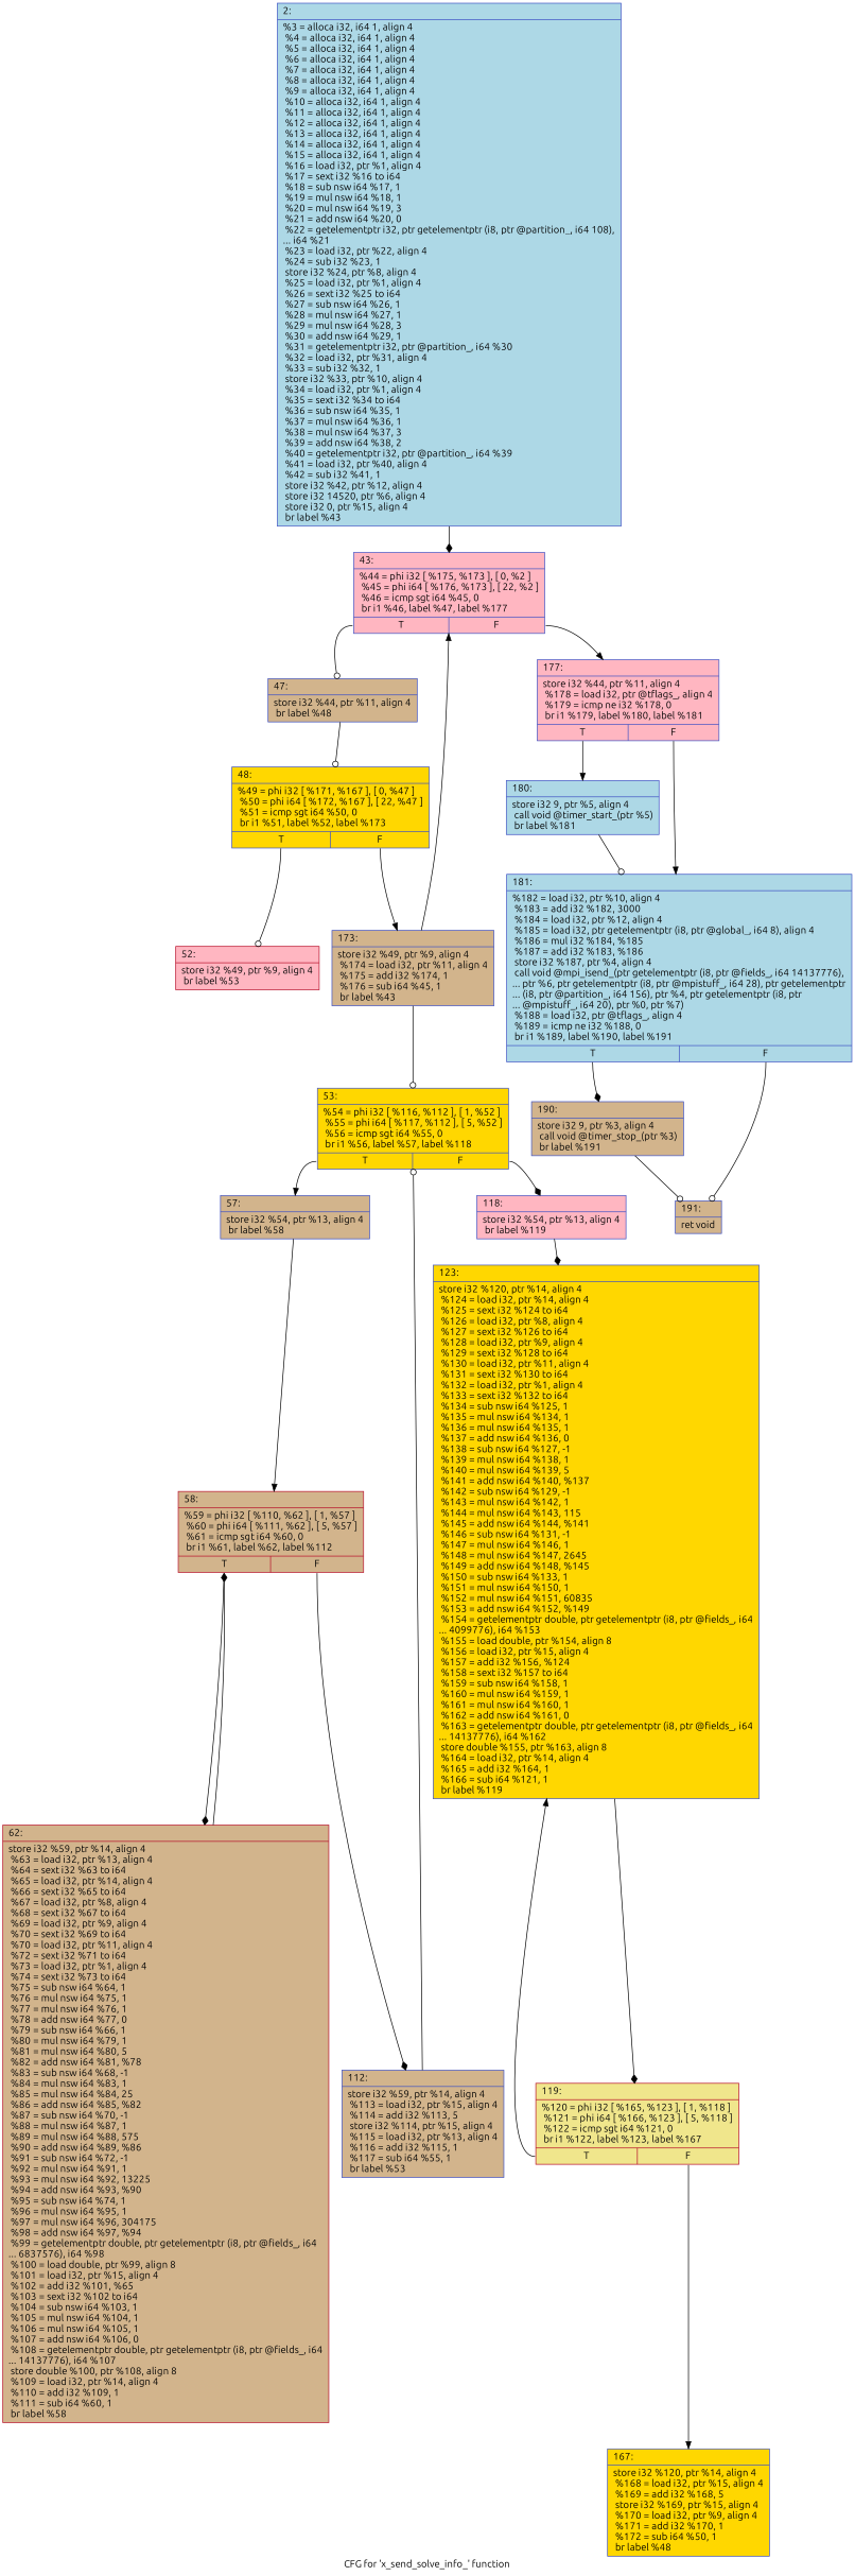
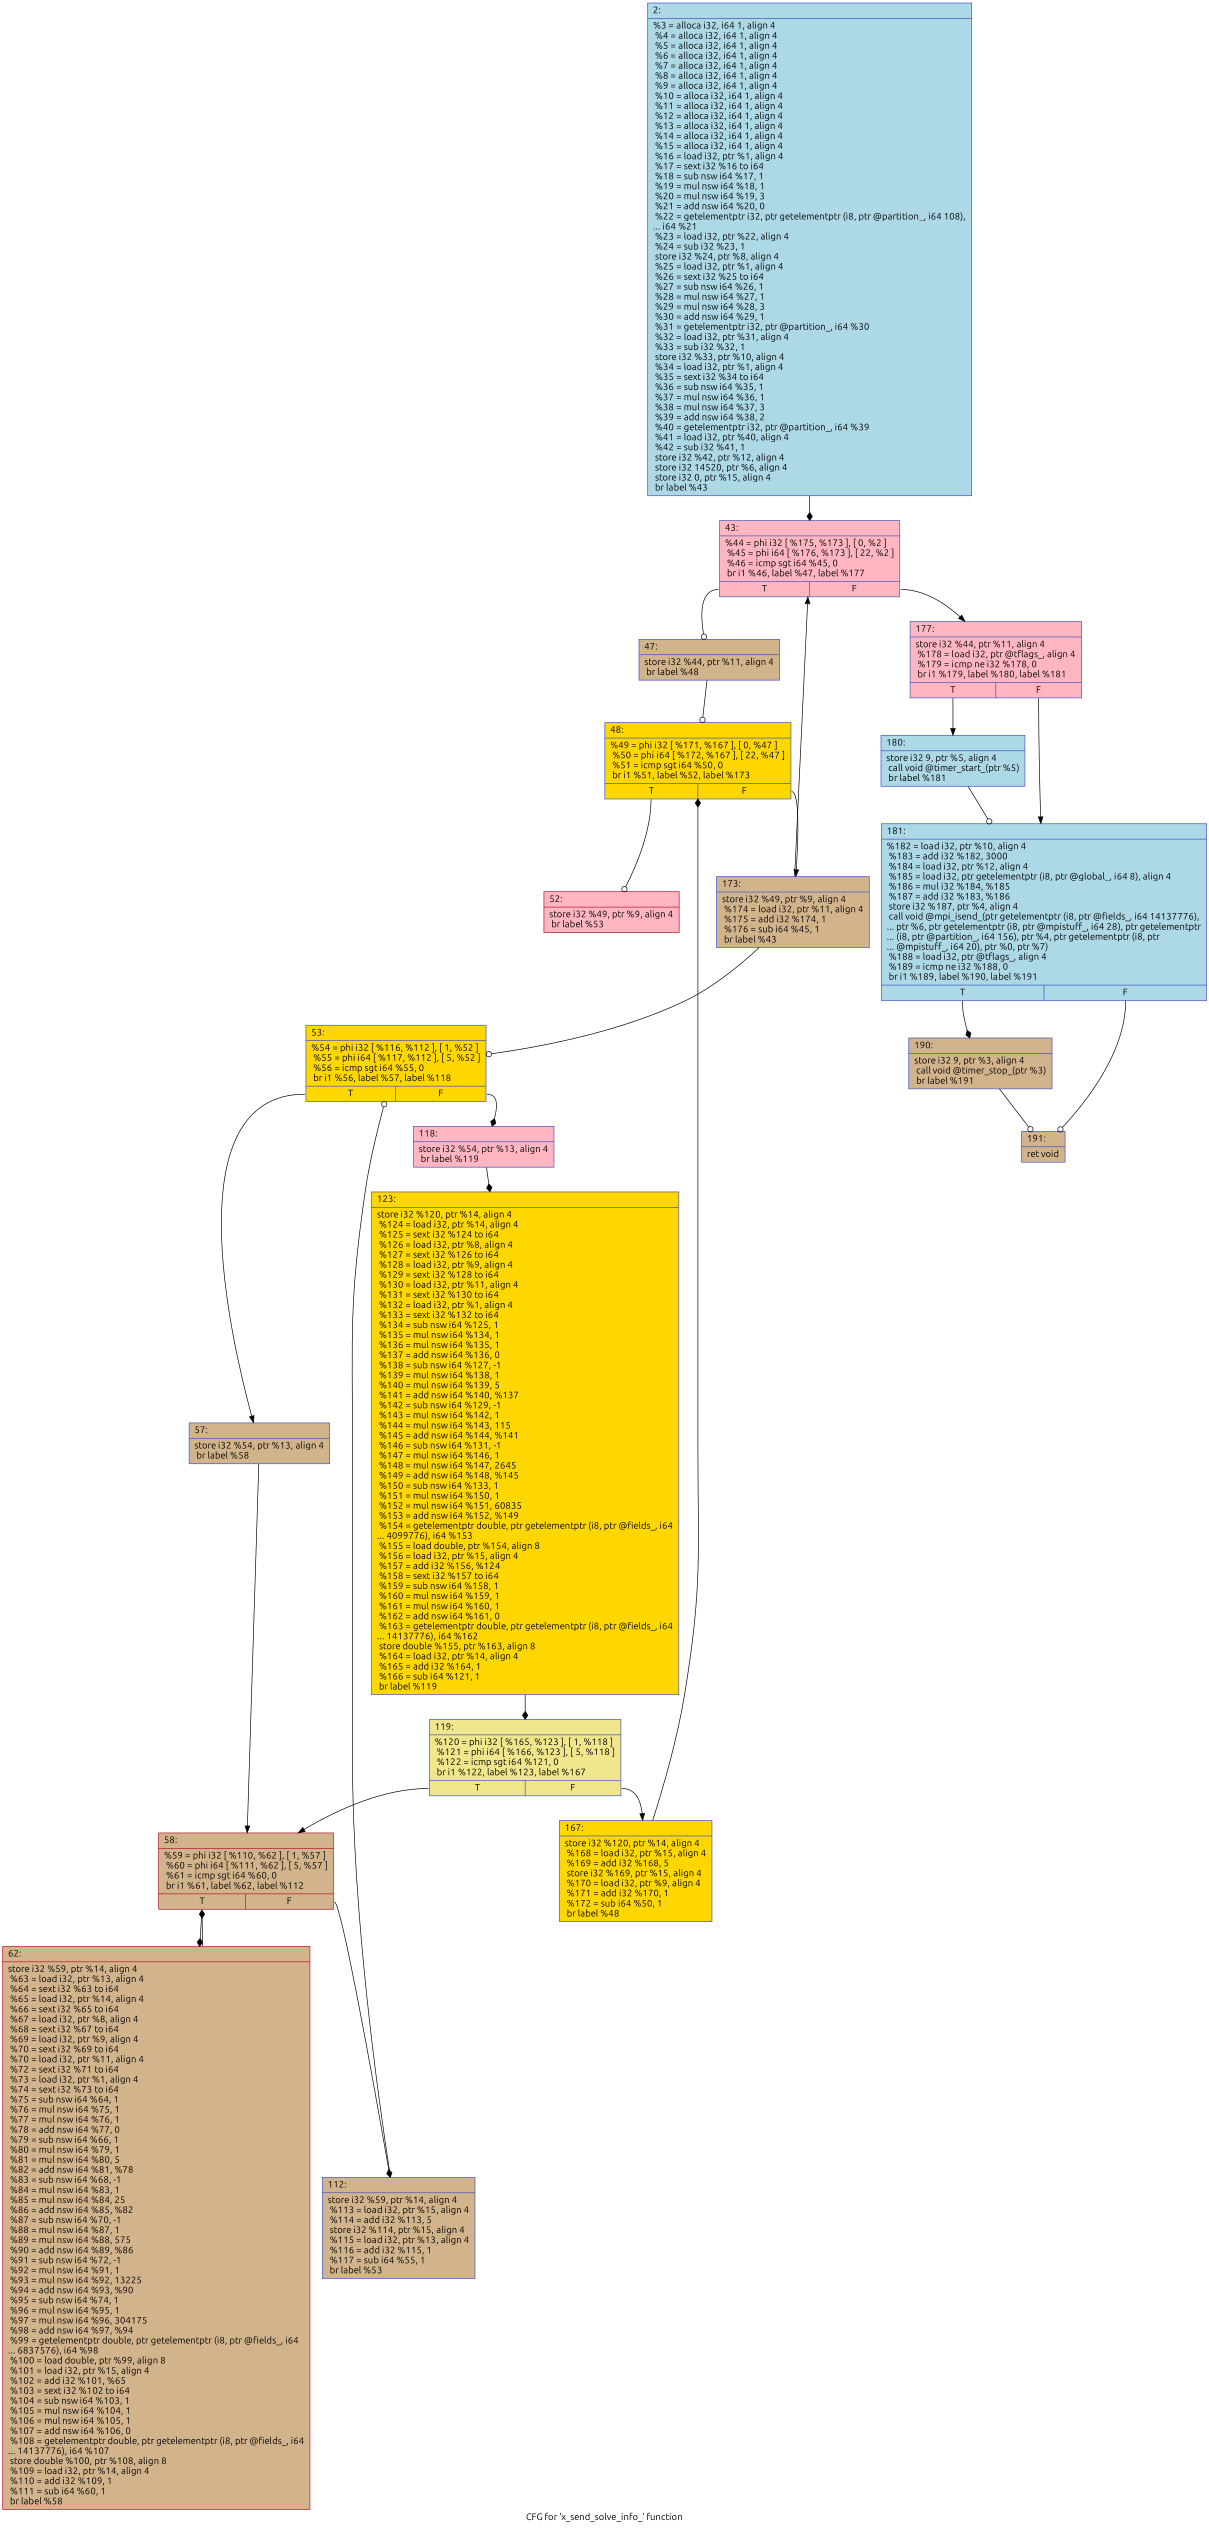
  digraph {
    fontname=Ubuntu
    label="CFG for 'x_send_solve_info_' function"
    node [color="#3d50c3ff" fillcolor=tan fontname=Ubuntu shape=record style=filled]
    edge [arrowhead=diamond fontname=Ubuntu]
    n1 [fillcolor=lightblue label="{2:\l|  %3 = alloca i32, i64 1, align 4\l  %4 = alloca i32, i64 1, align 4\l  %5 = alloca i32, i64 1, align 4\l  %6 = alloca i32, i64 1, align 4\l  %7 = alloca i32, i64 1, align 4\l  %8 = alloca i32, i64 1, align 4\l  %9 = alloca i32, i64 1, align 4\l  %10 = alloca i32, i64 1, align 4\l  %11 = alloca i32, i64 1, align 4\l  %12 = alloca i32, i64 1, align 4\l  %13 = alloca i32, i64 1, align 4\l  %14 = alloca i32, i64 1, align 4\l  %15 = alloca i32, i64 1, align 4\l  %16 = load i32, ptr %1, align 4\l  %17 = sext i32 %16 to i64\l  %18 = sub nsw i64 %17, 1\l  %19 = mul nsw i64 %18, 1\l  %20 = mul nsw i64 %19, 3\l  %21 = add nsw i64 %20, 0\l  %22 = getelementptr i32, ptr getelementptr (i8, ptr @partition_, i64 108),\l... i64 %21\l  %23 = load i32, ptr %22, align 4\l  %24 = sub i32 %23, 1\l  store i32 %24, ptr %8, align 4\l  %25 = load i32, ptr %1, align 4\l  %26 = sext i32 %25 to i64\l  %27 = sub nsw i64 %26, 1\l  %28 = mul nsw i64 %27, 1\l  %29 = mul nsw i64 %28, 3\l  %30 = add nsw i64 %29, 1\l  %31 = getelementptr i32, ptr @partition_, i64 %30\l  %32 = load i32, ptr %31, align 4\l  %33 = sub i32 %32, 1\l  store i32 %33, ptr %10, align 4\l  %34 = load i32, ptr %1, align 4\l  %35 = sext i32 %34 to i64\l  %36 = sub nsw i64 %35, 1\l  %37 = mul nsw i64 %36, 1\l  %38 = mul nsw i64 %37, 3\l  %39 = add nsw i64 %38, 2\l  %40 = getelementptr i32, ptr @partition_, i64 %39\l  %41 = load i32, ptr %40, align 4\l  %42 = sub i32 %41, 1\l  store i32 %42, ptr %12, align 4\l  store i32 14520, ptr %6, align 4\l  store i32 0, ptr %15, align 4\l  br label %43\l}"]
    n2 [fillcolor=lightpink label="{43:\l|  %44 = phi i32 [ %175, %173 ], [ 0, %2 ]\l  %45 = phi i64 [ %176, %173 ], [ 22, %2 ]\l  %46 = icmp sgt i64 %45, 0\l  br i1 %46, label %47, label %177\l|{<s0>T|<s1>F}}"]
    n3 [label="{47:\l|  store i32 %44, ptr %11, align 4\l  br label %48\l}"]
    n4 [fillcolor=lightpink label="{177:\l|  store i32 %44, ptr %11, align 4\l  %178 = load i32, ptr @tflags_, align 4\l  %179 = icmp ne i32 %178, 0\l  br i1 %179, label %180, label %181\l|{<s0>T|<s1>F}}"]
    n5 [fillcolor=gold label="{48:\l|  %49 = phi i32 [ %171, %167 ], [ 0, %47 ]\l  %50 = phi i64 [ %172, %167 ], [ 22, %47 ]\l  %51 = icmp sgt i64 %50, 0\l  br i1 %51, label %52, label %173\l|{<s0>T|<s1>F}}"]
    n6 [fillcolor=lightblue label="{180:\l|  store i32 9, ptr %5, align 4\l  call void @timer_start_(ptr %5)\l  br label %181\l}"]
    n7 [fillcolor=lightblue label="{181:\l|  %182 = load i32, ptr %10, align 4\l  %183 = add i32 %182, 3000\l  %184 = load i32, ptr %12, align 4\l  %185 = load i32, ptr getelementptr (i8, ptr @global_, i64 8), align 4\l  %186 = mul i32 %184, %185\l  %187 = add i32 %183, %186\l  store i32 %187, ptr %4, align 4\l  call void @mpi_isend_(ptr getelementptr (i8, ptr @fields_, i64 14137776),\l... ptr %6, ptr getelementptr (i8, ptr @mpistuff_, i64 28), ptr getelementptr\l... (i8, ptr @partition_, i64 156), ptr %4, ptr getelementptr (i8, ptr\l... @mpistuff_, i64 20), ptr %0, ptr %7)\l  %188 = load i32, ptr @tflags_, align 4\l  %189 = icmp ne i32 %188, 0\l  br i1 %189, label %190, label %191\l|{<s0>T|<s1>F}}"]
    n8 [color="#b70d28ff" fillcolor=lightpink label="{52:\l|  store i32 %49, ptr %9, align 4\l  br label %53\l}"]
    n9 [label="{173:\l|  store i32 %49, ptr %9, align 4\l  %174 = load i32, ptr %11, align 4\l  %175 = add i32 %174, 1\l  %176 = sub i64 %45, 1\l  br label %43\l}"]
    n10 [label="{190:\l|  store i32 9, ptr %3, align 4\l  call void @timer_stop_(ptr %3)\l  br label %191\l}"]
    n11 [label="{191:\l|  ret void\l}"]
    n12 [fillcolor=gold label="{53:\l|  %54 = phi i32 [ %116, %112 ], [ 1, %52 ]\l  %55 = phi i64 [ %117, %112 ], [ 5, %52 ]\l  %56 = icmp sgt i64 %55, 0\l  br i1 %56, label %57, label %118\l|{<s0>T|<s1>F}}"]
    n13 [label="{57:\l|  store i32 %54, ptr %13, align 4\l  br label %58\l}"]
    n14 [fillcolor=lightpink label="{118:\l|  store i32 %54, ptr %13, align 4\l  br label %119\l}"]
    n15 [color="#b70d28ff" label="{58:\l|  %59 = phi i32 [ %110, %62 ], [ 1, %57 ]\l  %60 = phi i64 [ %111, %62 ], [ 5, %57 ]\l  %61 = icmp sgt i64 %60, 0\l  br i1 %61, label %62, label %112\l|{<s0>T|<s1>F}}"]
    n16 [fillcolor=gold label="{123:\l|  store i32 %120, ptr %14, align 4\l  %124 = load i32, ptr %14, align 4\l  %125 = sext i32 %124 to i64\l  %126 = load i32, ptr %8, align 4\l  %127 = sext i32 %126 to i64\l  %128 = load i32, ptr %9, align 4\l  %129 = sext i32 %128 to i64\l  %130 = load i32, ptr %11, align 4\l  %131 = sext i32 %130 to i64\l  %132 = load i32, ptr %1, align 4\l  %133 = sext i32 %132 to i64\l  %134 = sub nsw i64 %125, 1\l  %135 = mul nsw i64 %134, 1\l  %136 = mul nsw i64 %135, 1\l  %137 = add nsw i64 %136, 0\l  %138 = sub nsw i64 %127, -1\l  %139 = mul nsw i64 %138, 1\l  %140 = mul nsw i64 %139, 5\l  %141 = add nsw i64 %140, %137\l  %142 = sub nsw i64 %129, -1\l  %143 = mul nsw i64 %142, 1\l  %144 = mul nsw i64 %143, 115\l  %145 = add nsw i64 %144, %141\l  %146 = sub nsw i64 %131, -1\l  %147 = mul nsw i64 %146, 1\l  %148 = mul nsw i64 %147, 2645\l  %149 = add nsw i64 %148, %145\l  %150 = sub nsw i64 %133, 1\l  %151 = mul nsw i64 %150, 1\l  %152 = mul nsw i64 %151, 60835\l  %153 = add nsw i64 %152, %149\l  %154 = getelementptr double, ptr getelementptr (i8, ptr @fields_, i64\l... 4099776), i64 %153\l  %155 = load double, ptr %154, align 8\l  %156 = load i32, ptr %15, align 4\l  %157 = add i32 %156, %124\l  %158 = sext i32 %157 to i64\l  %159 = sub nsw i64 %158, 1\l  %160 = mul nsw i64 %159, 1\l  %161 = mul nsw i64 %160, 1\l  %162 = add nsw i64 %161, 0\l  %163 = getelementptr double, ptr getelementptr (i8, ptr @fields_, i64\l... 14137776), i64 %162\l  store double %155, ptr %163, align 8\l  %164 = load i32, ptr %14, align 4\l  %165 = add i32 %164, 1\l  %166 = sub i64 %121, 1\l  br label %119\l}"]
    n17 [color="#b70d28ff" label="{62:\l|  store i32 %59, ptr %14, align 4\l  %63 = load i32, ptr %13, align 4\l  %64 = sext i32 %63 to i64\l  %65 = load i32, ptr %14, align 4\l  %66 = sext i32 %65 to i64\l  %67 = load i32, ptr %8, align 4\l  %68 = sext i32 %67 to i64\l  %69 = load i32, ptr %9, align 4\l  %70 = sext i32 %69 to i64\l  %70 = load i32, ptr %11, align 4\l  %72 = sext i32 %71 to i64\l  %73 = load i32, ptr %1, align 4\l  %74 = sext i32 %73 to i64\l  %75 = sub nsw i64 %64, 1\l  %76 = mul nsw i64 %75, 1\l  %77 = mul nsw i64 %76, 1\l  %78 = add nsw i64 %77, 0\l  %79 = sub nsw i64 %66, 1\l  %80 = mul nsw i64 %79, 1\l  %81 = mul nsw i64 %80, 5\l  %82 = add nsw i64 %81, %78\l  %83 = sub nsw i64 %68, -1\l  %84 = mul nsw i64 %83, 1\l  %85 = mul nsw i64 %84, 25\l  %86 = add nsw i64 %85, %82\l  %87 = sub nsw i64 %70, -1\l  %88 = mul nsw i64 %87, 1\l  %89 = mul nsw i64 %88, 575\l  %90 = add nsw i64 %89, %86\l  %91 = sub nsw i64 %72, -1\l  %92 = mul nsw i64 %91, 1\l  %93 = mul nsw i64 %92, 13225\l  %94 = add nsw i64 %93, %90\l  %95 = sub nsw i64 %74, 1\l  %96 = mul nsw i64 %95, 1\l  %97 = mul nsw i64 %96, 304175\l  %98 = add nsw i64 %97, %94\l  %99 = getelementptr double, ptr getelementptr (i8, ptr @fields_, i64\l... 6837576), i64 %98\l  %100 = load double, ptr %99, align 8\l  %101 = load i32, ptr %15, align 4\l  %102 = add i32 %101, %65\l  %103 = sext i32 %102 to i64\l  %104 = sub nsw i64 %103, 1\l  %105 = mul nsw i64 %104, 1\l  %106 = mul nsw i64 %105, 1\l  %107 = add nsw i64 %106, 0\l  %108 = getelementptr double, ptr getelementptr (i8, ptr @fields_, i64\l... 14137776), i64 %107\l  store double %100, ptr %108, align 8\l  %109 = load i32, ptr %14, align 4\l  %110 = add i32 %109, 1\l  %111 = sub i64 %60, 1\l  br label %58\l}"]
    n18 [label="{112:\l|  store i32 %59, ptr %14, align 4\l  %113 = load i32, ptr %15, align 4\l  %114 = add i32 %113, 5\l  store i32 %114, ptr %15, align 4\l  %115 = load i32, ptr %13, align 4\l  %116 = add i32 %115, 1\l  %117 = sub i64 %55, 1\l  br label %53\l}"]
-   n19 [color="#b70d28ff" fillcolor=khaki label="{119:\l|  %120 = phi i32 [ %165, %123 ], [ 1, %118 ]\l  %121 = phi i64 [ %166, %123 ], [ 5, %118 ]\l  %122 = icmp sgt i64 %121, 0\l  br i1 %122, label %123, label %167\l|{<s0>T|<s1>F}}"]
+   n19 [fillcolor=khaki label="{119:\l|  %120 = phi i32 [ %165, %123 ], [ 1, %118 ]\l  %121 = phi i64 [ %166, %123 ], [ 5, %118 ]\l  %122 = icmp sgt i64 %121, 0\l  br i1 %122, label %123, label %167\l|{<s0>T|<s1>F}}"]
    n20 [fillcolor=gold label="{167:\l|  store i32 %120, ptr %14, align 4\l  %168 = load i32, ptr %15, align 4\l  %169 = add i32 %168, 5\l  store i32 %169, ptr %15, align 4\l  %170 = load i32, ptr %9, align 4\l  %171 = add i32 %170, 1\l  %172 = sub i64 %50, 1\l  br label %48\l}"]
    n1 -> n2
    n2 -> n3 [arrowhead=odot tailport=s0]
    n2 -> n4 [arrowhead=normal tailport=s1]
    n3 -> n5 [arrowhead=odot]
    n4 -> n6 [arrowhead=normal tailport=s0]
    n4 -> n7 [arrowhead=normal tailport=s1]
    n5 -> n8 [arrowhead=odot tailport=s0]
    n5 -> n9 [arrowhead=normal tailport=s1]
    n6 -> n7 [arrowhead=odot]
    n7 -> n10 [tailport=s0]
    n7 -> n11 [arrowhead=odot tailport=s1]
    n9 -> n2 [arrowhead=normal]
    n9 -> n12 [arrowhead=odot]
    n10 -> n11 [arrowhead=odot]
    n12 -> n13 [arrowhead=normal tailport=s0]
    n12 -> n14 [tailport=s1]
    n13 -> n15 [arrowhead=normal]
    n14 -> n16
    n15 -> n17 [tailport=s0]
    n15 -> n18 [tailport=s1]
    n16 -> n19
    n17 -> n15
    n18 -> n12 [arrowhead=odot]
-   n19 -> n16 [arrowhead=normal tailport=s0]
+   n19 -> n15 [arrowhead=normal tailport=s0]
    n19 -> n20 [arrowhead=normal tailport=s1]
+   n20 -> n5
  }
